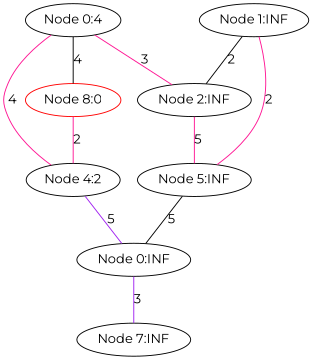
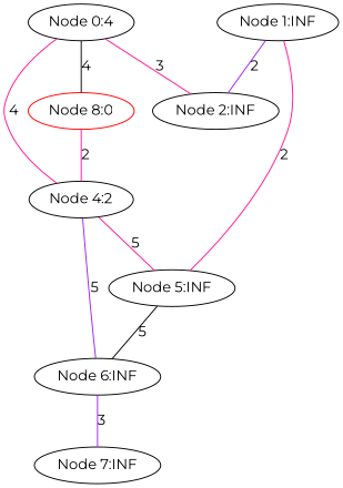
  graph {
    fontname=Montserrat
    node [fontname=Montserrat]
    edge [color=deeppink fontname=Montserrat]
    "Node 0:4"
    "Node 2:INF"
    n3 [color=red label="Node 8:0"]
    "Node 4:2"
    "Node 5:INF"
-   "Node 6:INF" [label="Node 0:INF"]
+   "Node 6:INF"
    "Node 7:INF"
    "Node 1:INF"
    "Node 0:4" -- "Node 2:INF" [label=3]
    "Node 0:4" -- n3 [color=black label=4]
    "Node 0:4" -- "Node 4:2" [label=4]
-   "Node 2:INF" -- "Node 5:INF" [label=5]
+   "Node 4:2" -- "Node 5:INF" [label=5]
    n3 -- "Node 4:2" [label=2]
    "Node 4:2" -- "Node 6:INF" [color=purple label=5]
    "Node 5:INF" -- "Node 6:INF" [color=black label=5]
    "Node 6:INF" -- "Node 7:INF" [color=purple label=3]
-   "Node 1:INF" -- "Node 2:INF" [color=black label=2]
+   "Node 1:INF" -- "Node 2:INF" [color=purple label=2]
    "Node 1:INF" -- "Node 5:INF" [label=2]
  }
